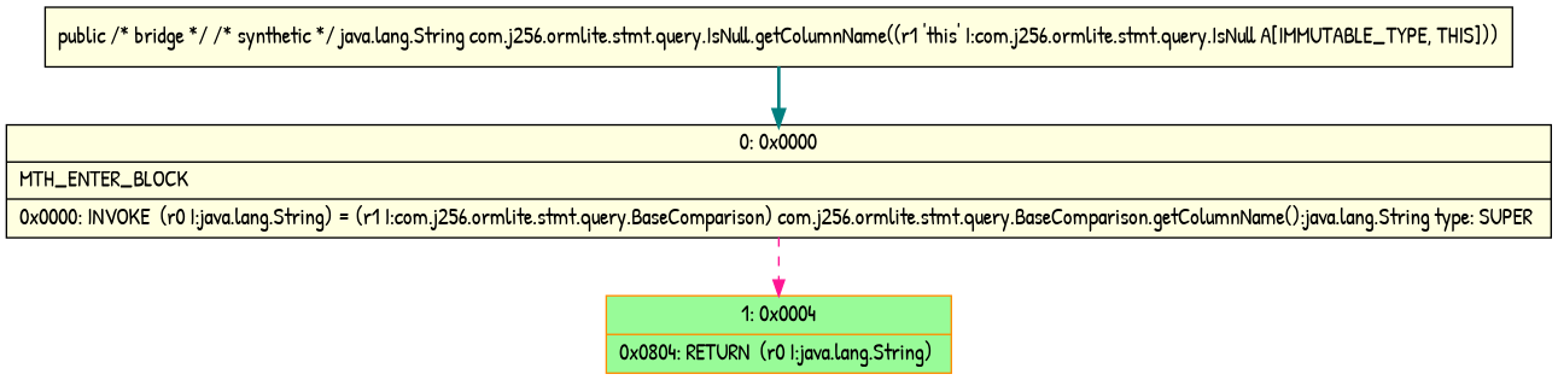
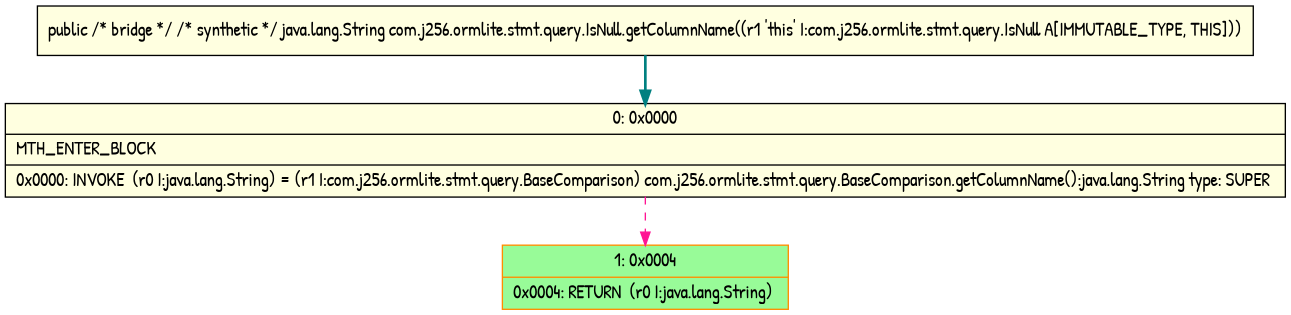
  digraph {
    fontname="Patrick Hand"
    node [shape=record style=filled fillcolor=lightyellow color=black fontname="Patrick Hand"]
    edge [fontname="Patrick Hand"]
    n1 [label="{0\:\ 0x0000|MTH_ENTER_BLOCK\l|0x0000: INVOKE  (r0 I:java.lang.String) = (r1 I:com.j256.ormlite.stmt.query.BaseComparison) com.j256.ormlite.stmt.query.BaseComparison.getColumnName():java.lang.String type: SUPER \l}"]
-   n2 [label="{1\:\ 0x0004|0x0804: RETURN  (r0 I:java.lang.String) \l}" fillcolor=palegreen color=darkorange]
+   n2 [label="{1\:\ 0x0004|0x0004: RETURN  (r0 I:java.lang.String) \l}" fillcolor=palegreen color=darkorange]
    n3 [label="{public \/* bridge *\/ \/* synthetic *\/ java.lang.String com.j256.ormlite.stmt.query.IsNull.getColumnName((r1 'this' I:com.j256.ormlite.stmt.query.IsNull A[IMMUTABLE_TYPE, THIS])) }"]
    n1 -> n2 [color=deeppink style=dashed]
    n3 -> n1 [color=teal style=bold]
  }
